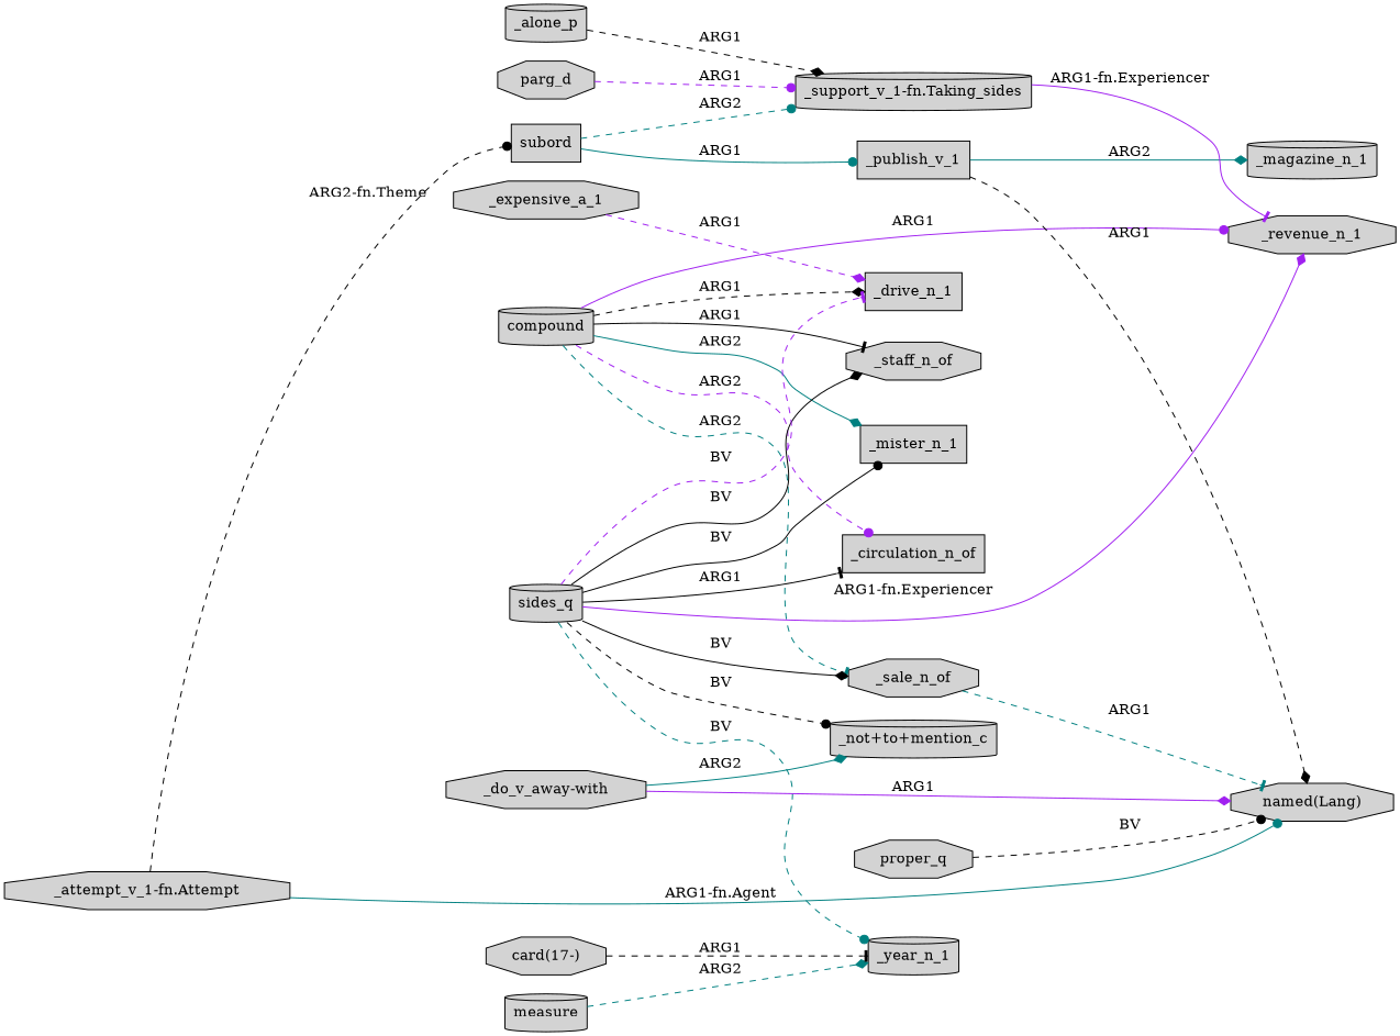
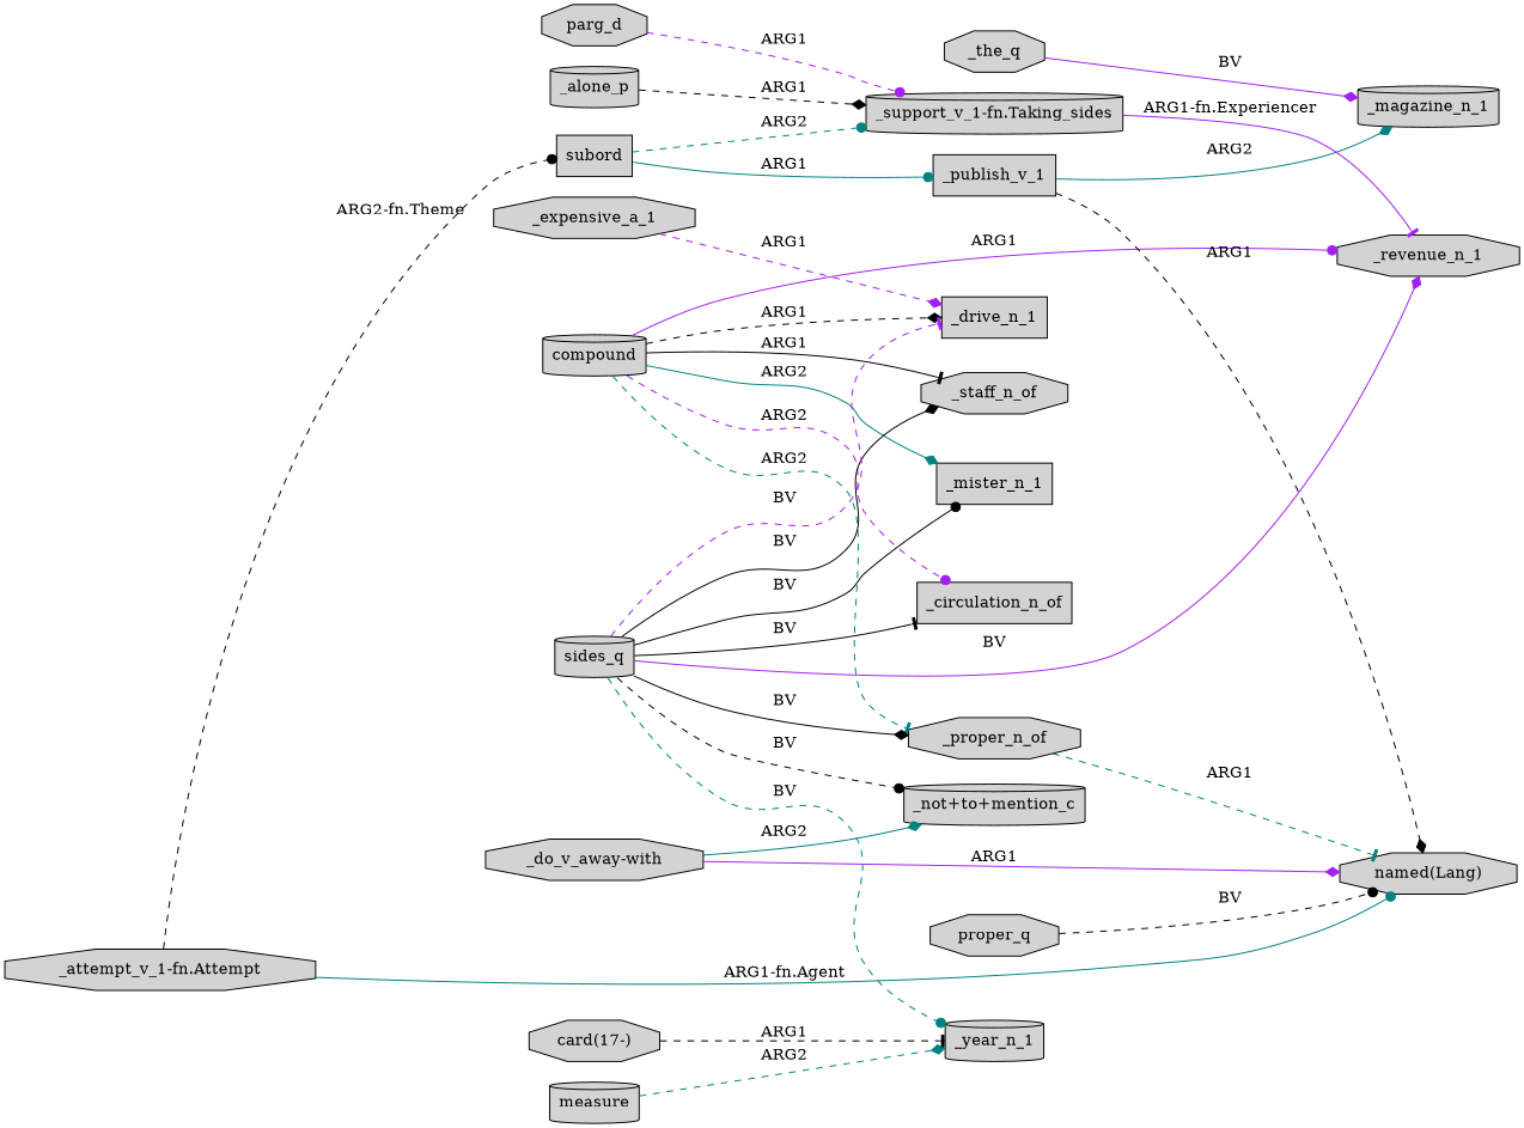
  digraph {
    rankdir=LR
    node [shape=octagon style=filled]
    edge [arrowhead=diamond color=black style=dashed]
    proper_q
    "named(Lang)"
    compound [shape=cylinder]
    _staff_n_of
    _mister_n_1 [shape=box]
    _circulation_n_of [shape=box]
    _drive_n_1 [shape=box]
    _revenue_n_1
-   _sale_n_of
+   _sale_n_of [label=_proper_n_of]
    "_attempt_v_1-fn.Attempt"
    subord [shape=box]
    _publish_v_1 [shape=box]
    "_support_v_1-fn.Taking_sides" [shape=cylinder]
    measure [shape=cylinder]
    _year_n_1 [shape=cylinder]
    "card(17-)"
    n17 [label=sides_q shape=cylinder]
    "_not+to+mention_c" [shape=cylinder]
    _magazine_n_1 [shape=cylinder]
+   _the_q
    "_do_v_away-with"
    parg_d
    _alone_p [shape=cylinder]
    _expensive_a_1
    proper_q -> "named(Lang)" [arrowhead=dot label=BV]
    compound -> _staff_n_of [arrowhead=tee label=ARG1 style=solid]
    compound -> _mister_n_1 [color=teal label=ARG2 style=solid]
    compound -> _circulation_n_of [arrowhead=dot color=purple label=ARG2]
    compound -> _drive_n_1 [label=ARG1]
    compound -> _revenue_n_1 [arrowhead=dot color=purple label=ARG1 style=solid]
    compound -> _sale_n_of [arrowhead=tee color=teal label=ARG2]
    _sale_n_of -> "named(Lang)" [arrowhead=tee color=teal label=ARG1]
    "_attempt_v_1-fn.Attempt" -> "named(Lang)" [arrowhead=dot color=teal label="ARG1-fn.Agent" style=solid]
    "_attempt_v_1-fn.Attempt" -> subord [arrowhead=dot label="ARG2-fn.Theme"]
    subord -> _publish_v_1 [arrowhead=dot color=teal label=ARG1 style=solid]
    subord -> "_support_v_1-fn.Taking_sides" [arrowhead=dot color=teal label=ARG2]
    _publish_v_1 -> "named(Lang)" [label=ARG1]
    _publish_v_1 -> _magazine_n_1 [color=teal label=ARG2 style=solid]
    "_support_v_1-fn.Taking_sides" -> _revenue_n_1 [arrowhead=tee color=purple label="ARG1-fn.Experiencer" style=solid]
    measure -> _year_n_1 [color=teal label=ARG2]
    "card(17-)" -> _year_n_1 [arrowhead=tee label=ARG1]
    n17 -> _staff_n_of [label=BV style=solid]
    n17 -> _mister_n_1 [arrowhead=dot label=BV style=solid]
-   n17 -> _circulation_n_of [arrowhead=tee label=ARG1 style=solid]
+   n17 -> _circulation_n_of [arrowhead=tee label=BV style=solid]
    n17 -> _drive_n_1 [arrowhead=tee color=purple label=BV]
-   n17 -> _revenue_n_1 [color=purple label="ARG1-fn.Experiencer" style=solid]
+   n17 -> _revenue_n_1 [color=purple label=BV style=solid]
    n17 -> _sale_n_of [label=BV style=solid]
    n17 -> _year_n_1 [arrowhead=dot color=teal label=BV]
    n17 -> "_not+to+mention_c" [arrowhead=dot label=BV]
+   _the_q -> _magazine_n_1 [color=purple label=BV style=solid]
    "_do_v_away-with" -> "named(Lang)" [color=purple label=ARG1 style=solid]
    "_do_v_away-with" -> "_not+to+mention_c" [color=teal label=ARG2 style=solid]
    parg_d -> "_support_v_1-fn.Taking_sides" [arrowhead=dot color=purple label=ARG1]
    _alone_p -> "_support_v_1-fn.Taking_sides" [label=ARG1]
    _expensive_a_1 -> _drive_n_1 [color=purple label=ARG1]
  }
